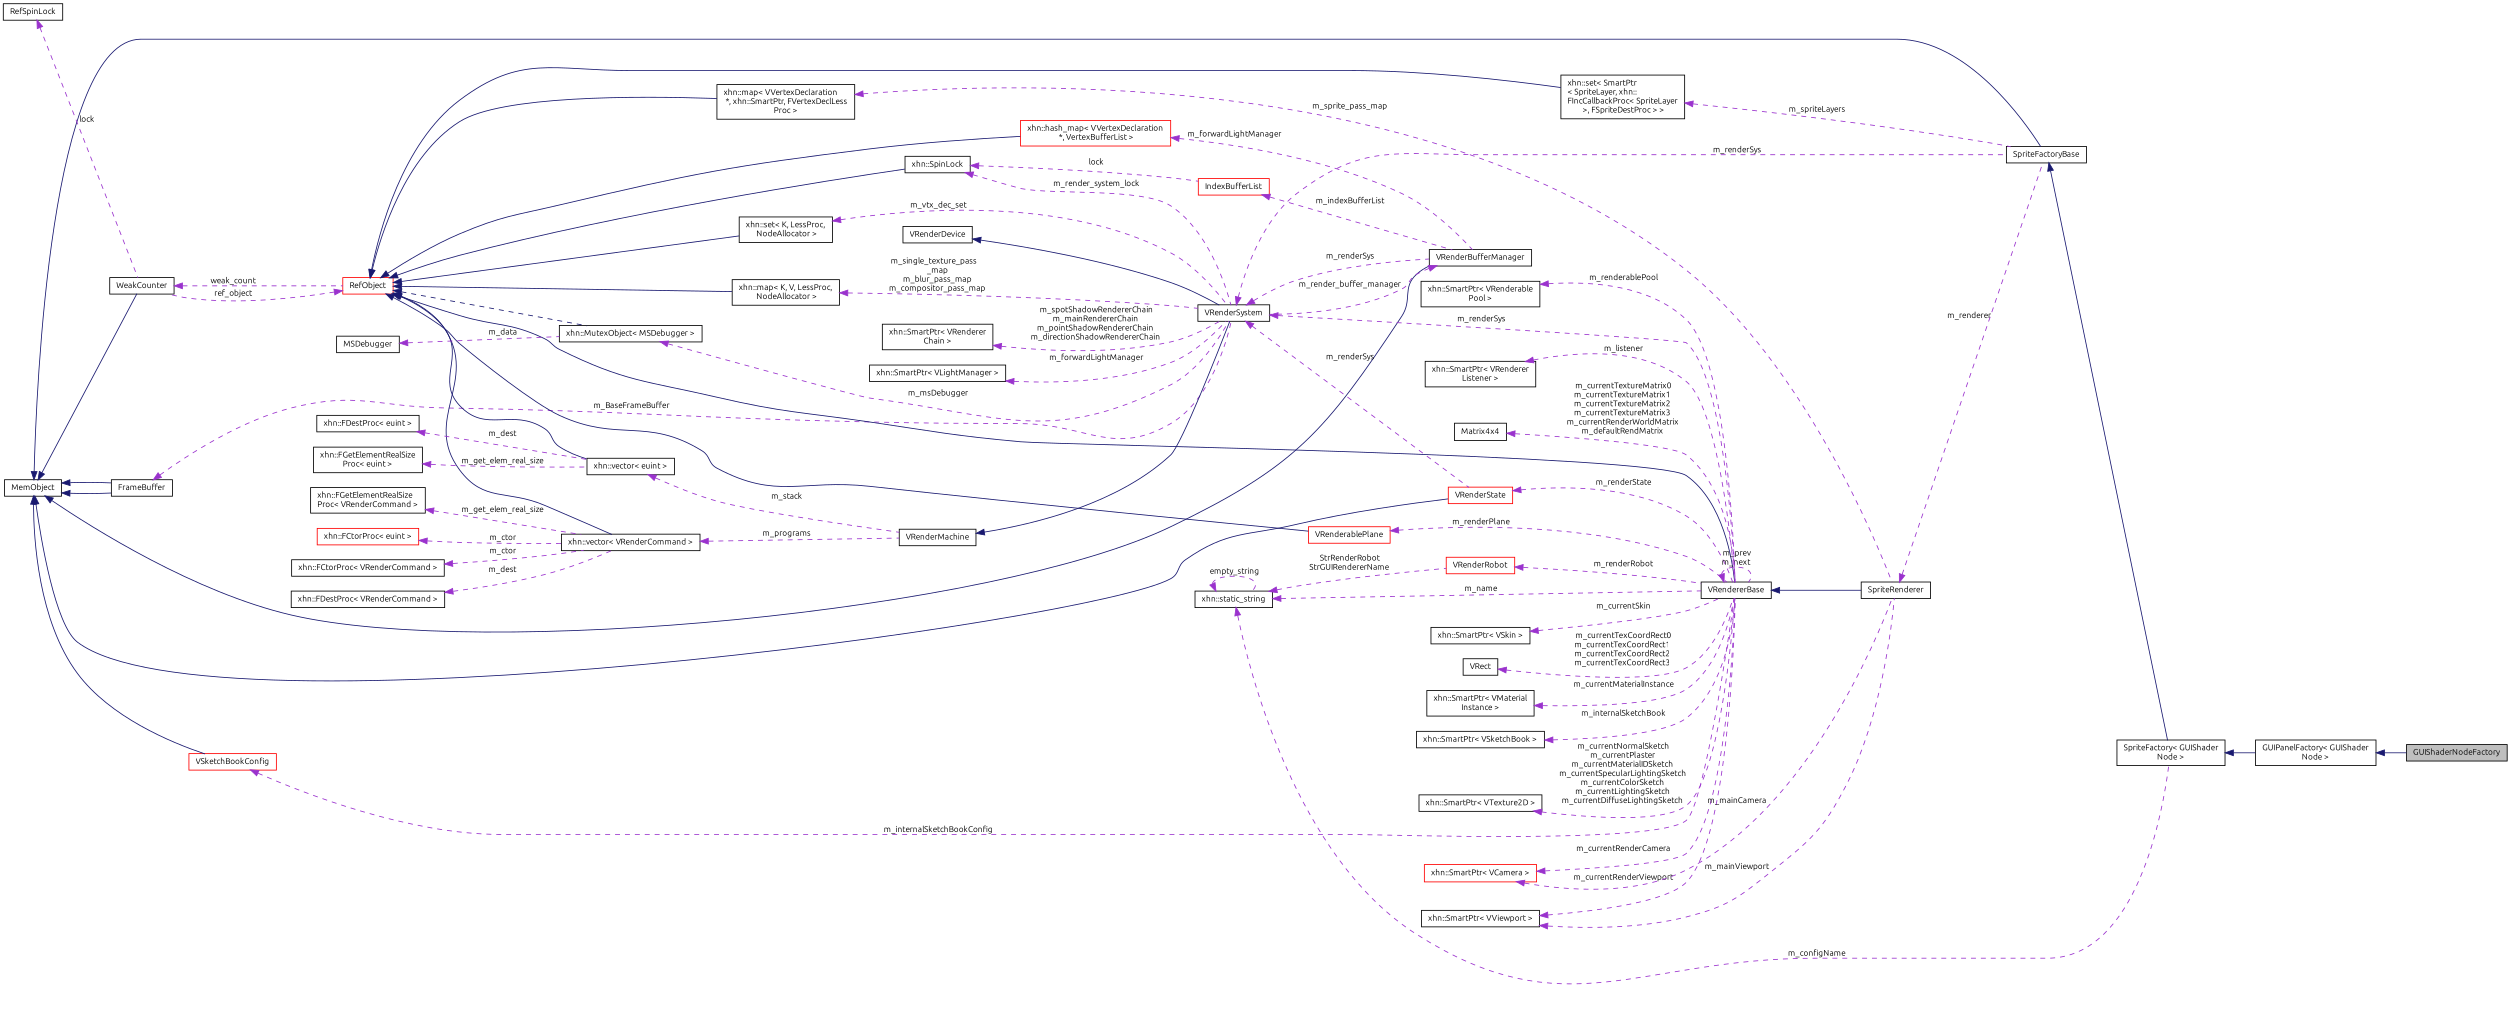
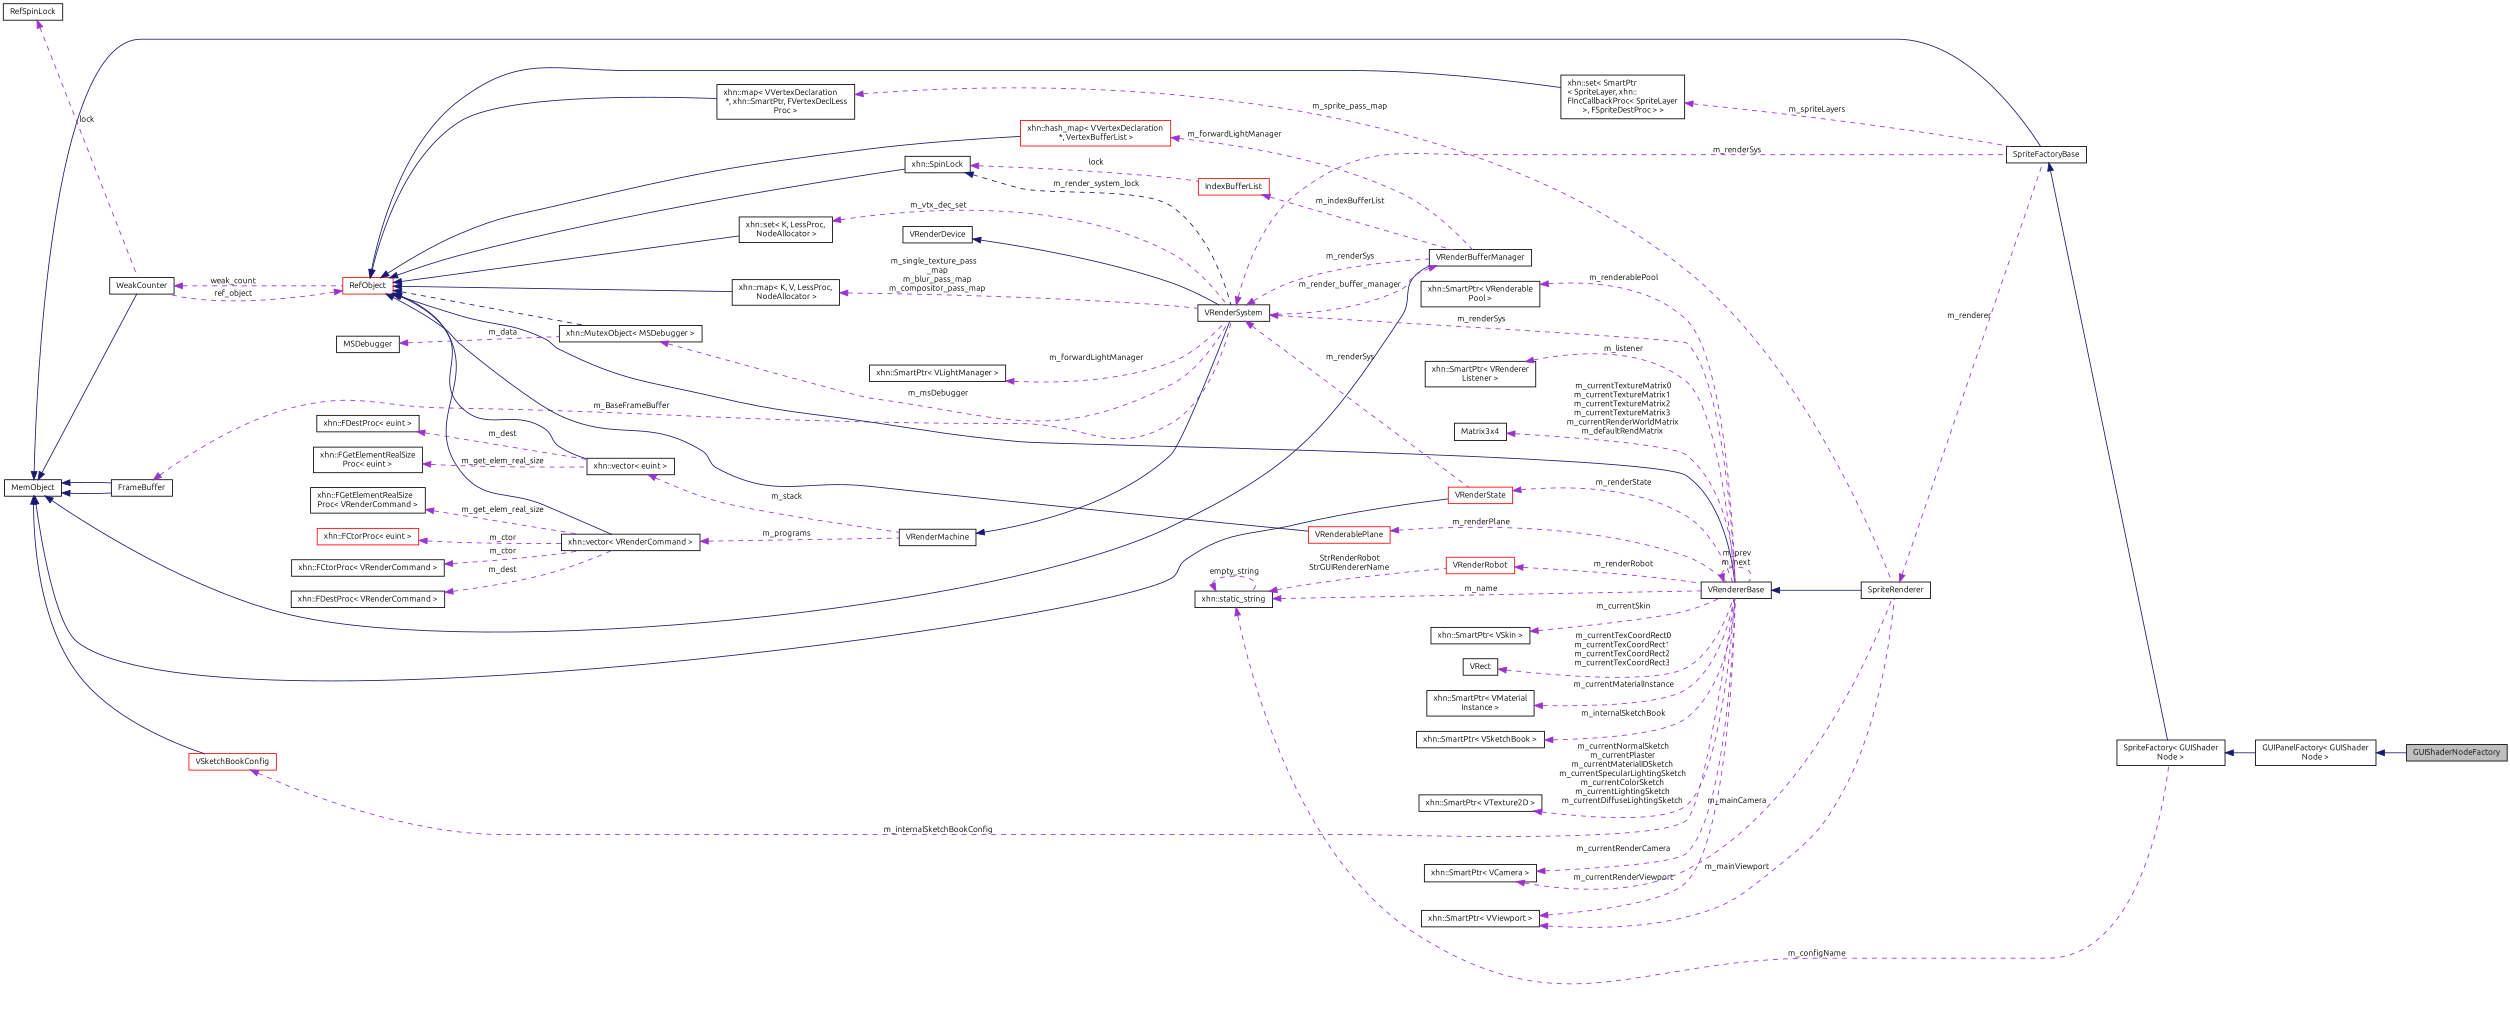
  digraph {
    fontname=Ubuntu
    rankdir=LR
    node [color=black fillcolor=white fontname=Ubuntu fontsize=10 shape=record style=filled]
    edge [color=darkorchid3 dir=back fontname=Ubuntu fontsize=10 labelfontname=Helvetica labelfontsize=10 style=dashed]
    n1 [fillcolor=grey75 fontcolor=black height=0.2 label=GUIShaderNodeFactory width=0.4]
    n2 [height=0.2 label="GUIPanelFactory\< GUIShader\lNode \>" width=0.4]
    n3 [height=0.2 label="SpriteFactory\< GUIShader\lNode \>" width=0.4]
    n4 [height=0.2 label=SpriteFactoryBase width=0.4]
    n5 [height=0.2 label=MemObject width=0.4]
    n6 [height=0.2 label=WeakCounter width=0.4]
    n7 [height=0.2 label=VRenderBufferManager width=0.4]
    n8 [height=0.2 label=FrameBuffer width=0.4]
    n9 [color=red height=0.2 label=VSketchBookConfig width=0.4]
    n10 [color=red height=0.2 label=VRenderState width=0.4]
    n11 [color=red height=0.2 label=RefObject width=0.4]
    n12 [height=0.2 label=VRenderSystem width=0.4]
    n13 [height=0.2 label=VRendererBase width=0.4]
    n14 [height=0.2 label="xhn::set\< SmartPtr\l\< SpriteLayer, xhn::\lFIncCallbackProc\< SpriteLayer\l \>, FSpriteDestProc \> \>" width=0.4]
    n15 [height=0.2 label="xhn::vector\< VRenderCommand \>" width=0.4]
    n16 [height=0.2 label="xhn::vector\< euint \>" width=0.4]
    n17 [color=red height=0.2 label="xhn::hash_map\< VVertexDeclaration\l *, VertexBufferList \>" width=0.4]
    n18 [height=0.2 label="xhn::SpinLock" width=0.4]
    n19 [height=0.2 label="xhn::MutexObject\< MSDebugger \>" width=0.4]
    n20 [height=0.2 label="xhn::map\< K, V, LessProc,\l NodeAllocator \>" width=0.4]
    n21 [height=0.2 label="xhn::set\< K, LessProc,\l NodeAllocator \>" width=0.4]
    n22 [color=red height=0.2 label=VRenderablePlane width=0.4]
    n23 [height=0.2 label="xhn::map\< VVertexDeclaration\l *, xhn::SmartPtr, FVertexDeclLess\lProc \>" width=0.4]
    n24 [height=0.2 label=VRenderMachine width=0.4]
    n25 [color=red height=0.2 label=IndexBufferList width=0.4]
    n26 [height=0.2 label=SpriteRenderer width=0.4]
    n27 [height=0.2 label=RefSpinLock width=0.4]
    n28 [height=0.2 label="xhn::FCtorProc\< VRenderCommand \>" width=0.4]
    n29 [height=0.2 label="xhn::FDestProc\< VRenderCommand \>" width=0.4]
    n30 [height=0.2 label="xhn::FGetElementRealSize\lProc\< VRenderCommand \>" width=0.4]
    n31 [height=0.2 label="xhn::FGetElementRealSize\lProc\< euint \>" width=0.4]
    n32 [color=red height=0.2 label="xhn::FCtorProc\< euint \>" width=0.4]
    n33 [height=0.2 label="xhn::FDestProc\< euint \>" width=0.4]
    n34 [height=0.2 label=VRenderDevice width=0.4]
    n35 [height=0.2 label=MSDebugger width=0.4]
-   n36 [height=0.2 label="xhn::SmartPtr\< VRenderer\lChain \>" width=0.4]
    n37 [height=0.2 label="xhn::SmartPtr\< VLightManager \>" width=0.4]
    n38 [height=0.2 label="xhn::SmartPtr\< VSkin \>" width=0.4]
    n39 [height=0.2 label=VRect width=0.4]
    n40 [height=0.2 label="xhn::SmartPtr\< VViewport \>" width=0.4]
    n41 [height=0.2 label="xhn::SmartPtr\< VMaterial\lInstance \>" width=0.4]
    n42 [height=0.2 label="xhn::SmartPtr\< VSketchBook \>" width=0.4]
    n43 [height=0.2 label="xhn::SmartPtr\< VTexture2D \>" width=0.4]
    n44 [height=0.2 label="xhn::SmartPtr\< VRenderable\lPool \>" width=0.4]
    n45 [color=red height=0.2 label=VRenderRobot width=0.4]
    n46 [height=0.2 label="xhn::static_string" width=0.4]
    n47 [height=0.2 label="xhn::SmartPtr\< VRenderer\lListener \>" width=0.4]
-   n48 [color=red height=0.2 label="xhn::SmartPtr\< VCamera \>" width=0.4]
-   n49 [height=0.2 label=Matrix4x4 width=0.4]
+   n48 [height=0.2 label="xhn::SmartPtr\< VCamera \>" width=0.4]
+   n49 [height=0.2 label=Matrix3x4 width=0.4]
    n2 -> n1 [color=midnightblue style=solid]
    n3 -> n2 [color=midnightblue style=solid]
    n4 -> n3 [color=midnightblue style=solid]
    n5 -> n4 [color=midnightblue style=solid]
    n5 -> n6 [color=midnightblue style=solid]
    n5 -> n7 [color=midnightblue style=solid]
    n5 -> n8 [color=midnightblue style=solid]
    n5 -> n8 [color=midnightblue style=solid]
    n5 -> n9 [color=midnightblue style=solid]
    n5 -> n10 [color=midnightblue style=solid]
    n6 -> n11 [label=" weak_count"]
    n7 -> n12 [label=" m_render_buffer_manager"]
    n8 -> n12 [label=" m_BaseFrameBuffer"]
    n9 -> n13 [label=" m_internalSketchBookConfig"]
    n10 -> n13 [label=" m_renderState"]
    n11 -> n6 [label=" ref_object"]
    n11 -> n13 [color=midnightblue style=solid]
    n11 -> n14 [color=midnightblue style=solid]
    n11 -> n15 [color=midnightblue style=solid]
    n11 -> n16 [color=midnightblue style=solid]
    n11 -> n17 [color=midnightblue style=solid]
    n11 -> n18 [color=midnightblue style=solid]
    n11 -> n19 [color=midnightblue]
    n11 -> n20 [color=midnightblue style=solid]
    n11 -> n21 [color=midnightblue style=solid]
    n11 -> n22 [color=midnightblue style=solid]
    n11 -> n23 [color=midnightblue style=solid]
    n12 -> n4 [label=" m_renderSys"]
    n12 -> n7 [label=" m_renderSys"]
    n12 -> n10 [label=" m_renderSys"]
    n12 -> n13 [label=" m_renderSys"]
    n13 -> n13 [label=" m_prev\nm_next"]
    n13 -> n26 [color=midnightblue style=solid]
    n14 -> n4 [label=" m_spriteLayers"]
    n15 -> n24 [label=" m_programs"]
    n16 -> n24 [label=" m_stack"]
    n17 -> n7 [label=" m_forwardLightManager"]
-   n18 -> n12 [label=" m_render_system_lock"]
+   n18 -> n12 [color=midnightblue label=" m_render_system_lock"]
    n18 -> n25 [label=" lock"]
    n19 -> n12 [label=" m_msDebugger"]
    n20 -> n12 [label=" m_single_texture_pass\l_map\nm_blur_pass_map\nm_compositor_pass_map"]
    n21 -> n12 [label=" m_vtx_dec_set"]
    n22 -> n13 [label=" m_renderPlane"]
    n23 -> n26 [label=" m_sprite_pass_map"]
    n24 -> n12 [color=midnightblue style=solid]
    n25 -> n7 [label=" m_indexBufferList"]
    n26 -> n4 [label=" m_renderer"]
    n27 -> n6 [label=" lock"]
    n28 -> n15 [label=" m_ctor"]
    n29 -> n15 [label=" m_dest"]
    n30 -> n15 [label=" m_get_elem_real_size"]
    n31 -> n16 [label=" m_get_elem_real_size"]
    n32 -> n15 [label=" m_ctor"]
    n33 -> n16 [label=" m_dest"]
    n34 -> n12 [color=midnightblue style=solid]
    n35 -> n19 [label=" m_data"]
-   n36 -> n12 [label=" m_spotShadowRendererChain\nm_mainRendererChain\nm_pointShadowRendererChain\nm_directionShadowRendererChain"]
    n37 -> n12 [label=" m_forwardLightManager"]
    n38 -> n13 [label=" m_currentSkin"]
    n39 -> n13 [label=" m_currentTexCoordRect0\nm_currentTexCoordRect1\nm_currentTexCoordRect2\nm_currentTexCoordRect3"]
    n40 -> n13 [label=" m_currentRenderViewport"]
    n40 -> n26 [label=" m_mainViewport"]
    n41 -> n13 [label=" m_currentMaterialInstance"]
    n42 -> n13 [label=" m_internalSketchBook"]
    n43 -> n13 [label=" m_currentNormalSketch\nm_currentPlaster\nm_currentMaterialIDSketch\nm_currentSpecularLightingSketch\nm_currentColorSketch\nm_currentLightingSketch\nm_currentDiffuseLightingSketch"]
    n44 -> n13 [label=" m_renderablePool"]
    n45 -> n13 [label=" m_renderRobot"]
    n46 -> n3 [label=" m_configName"]
    n46 -> n13 [label=" m_name"]
    n46 -> n45 [label=" StrRenderRobot\nStrGUIRendererName"]
    n46 -> n46 [label=" empty_string"]
    n47 -> n13 [label=" m_listener"]
    n48 -> n13 [label=" m_currentRenderCamera"]
    n48 -> n26 [label=" m_mainCamera"]
    n49 -> n13 [label=" m_currentTextureMatrix0\nm_currentTextureMatrix1\nm_currentTextureMatrix2\nm_currentTextureMatrix3\nm_currentRenderWorldMatrix\nm_defaultRendMatrix"]
  }
